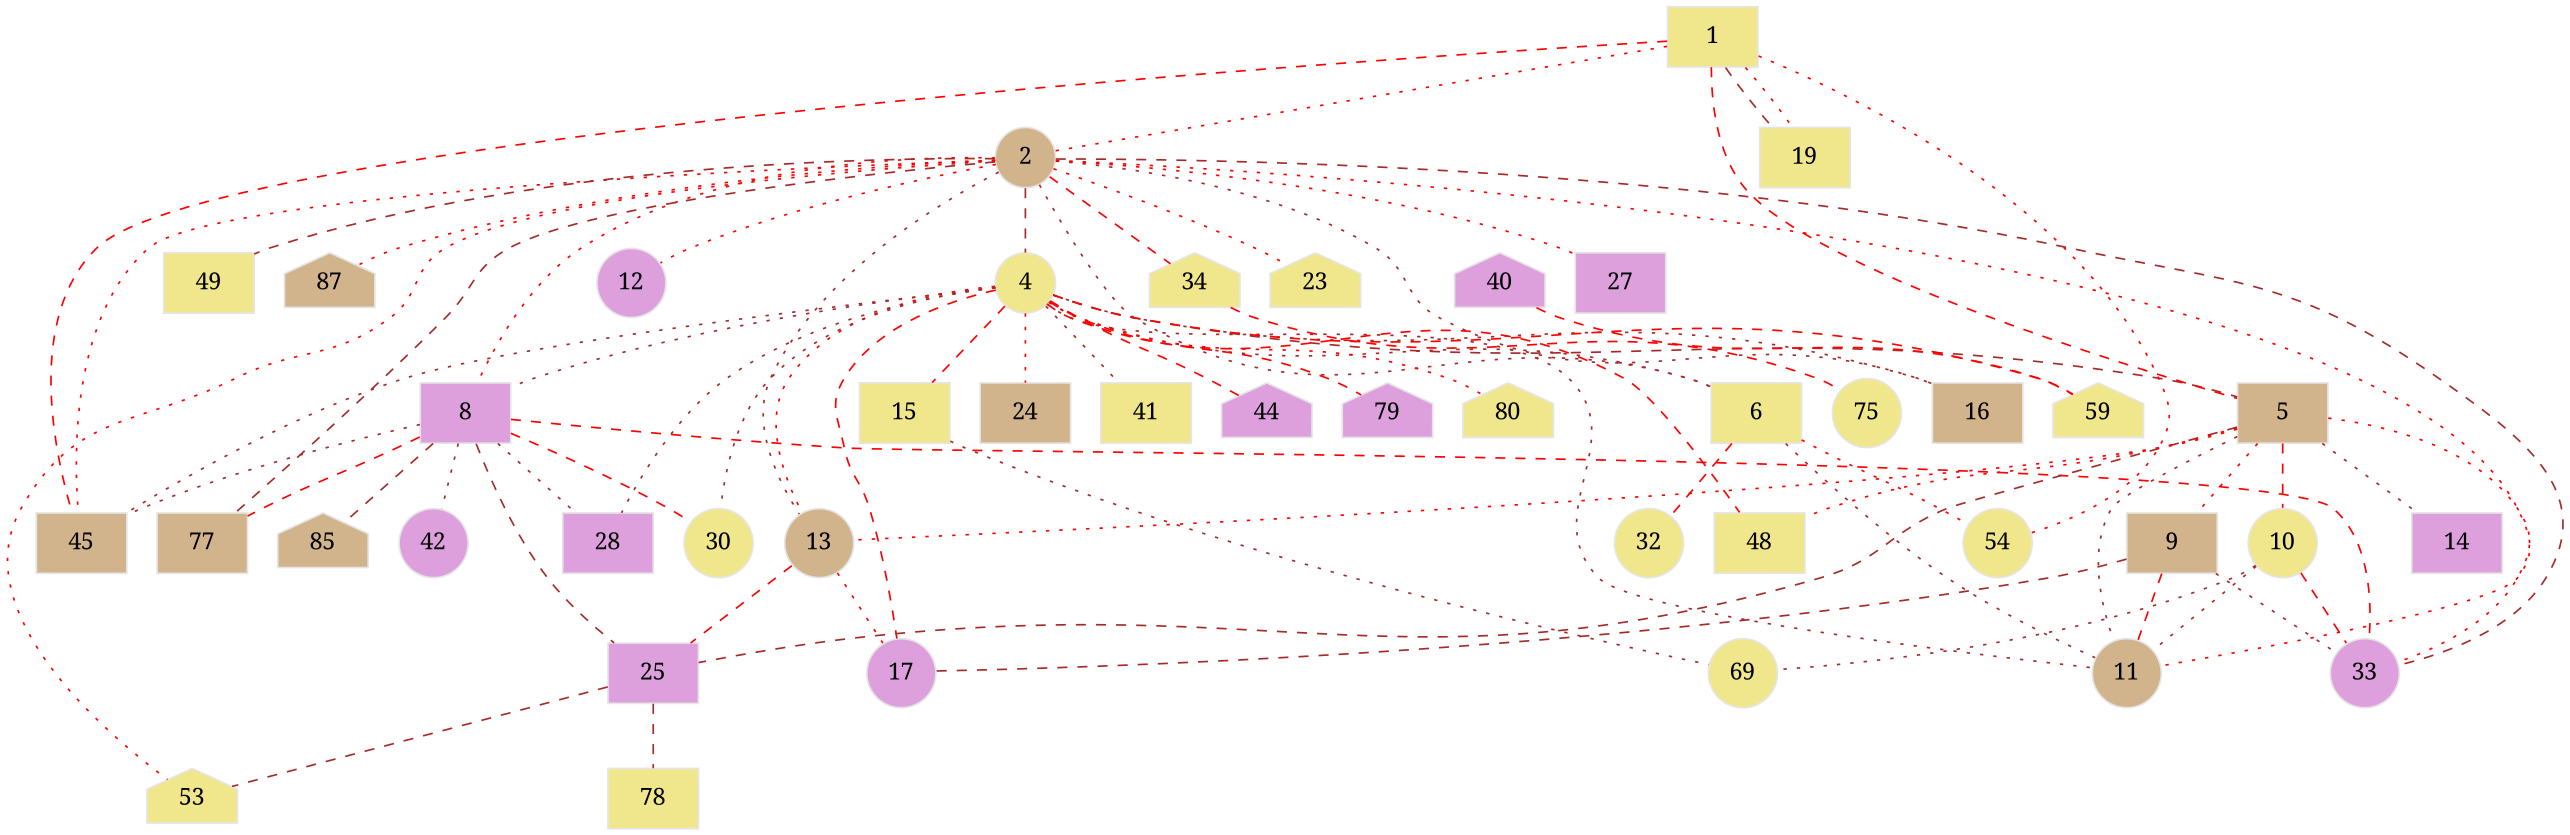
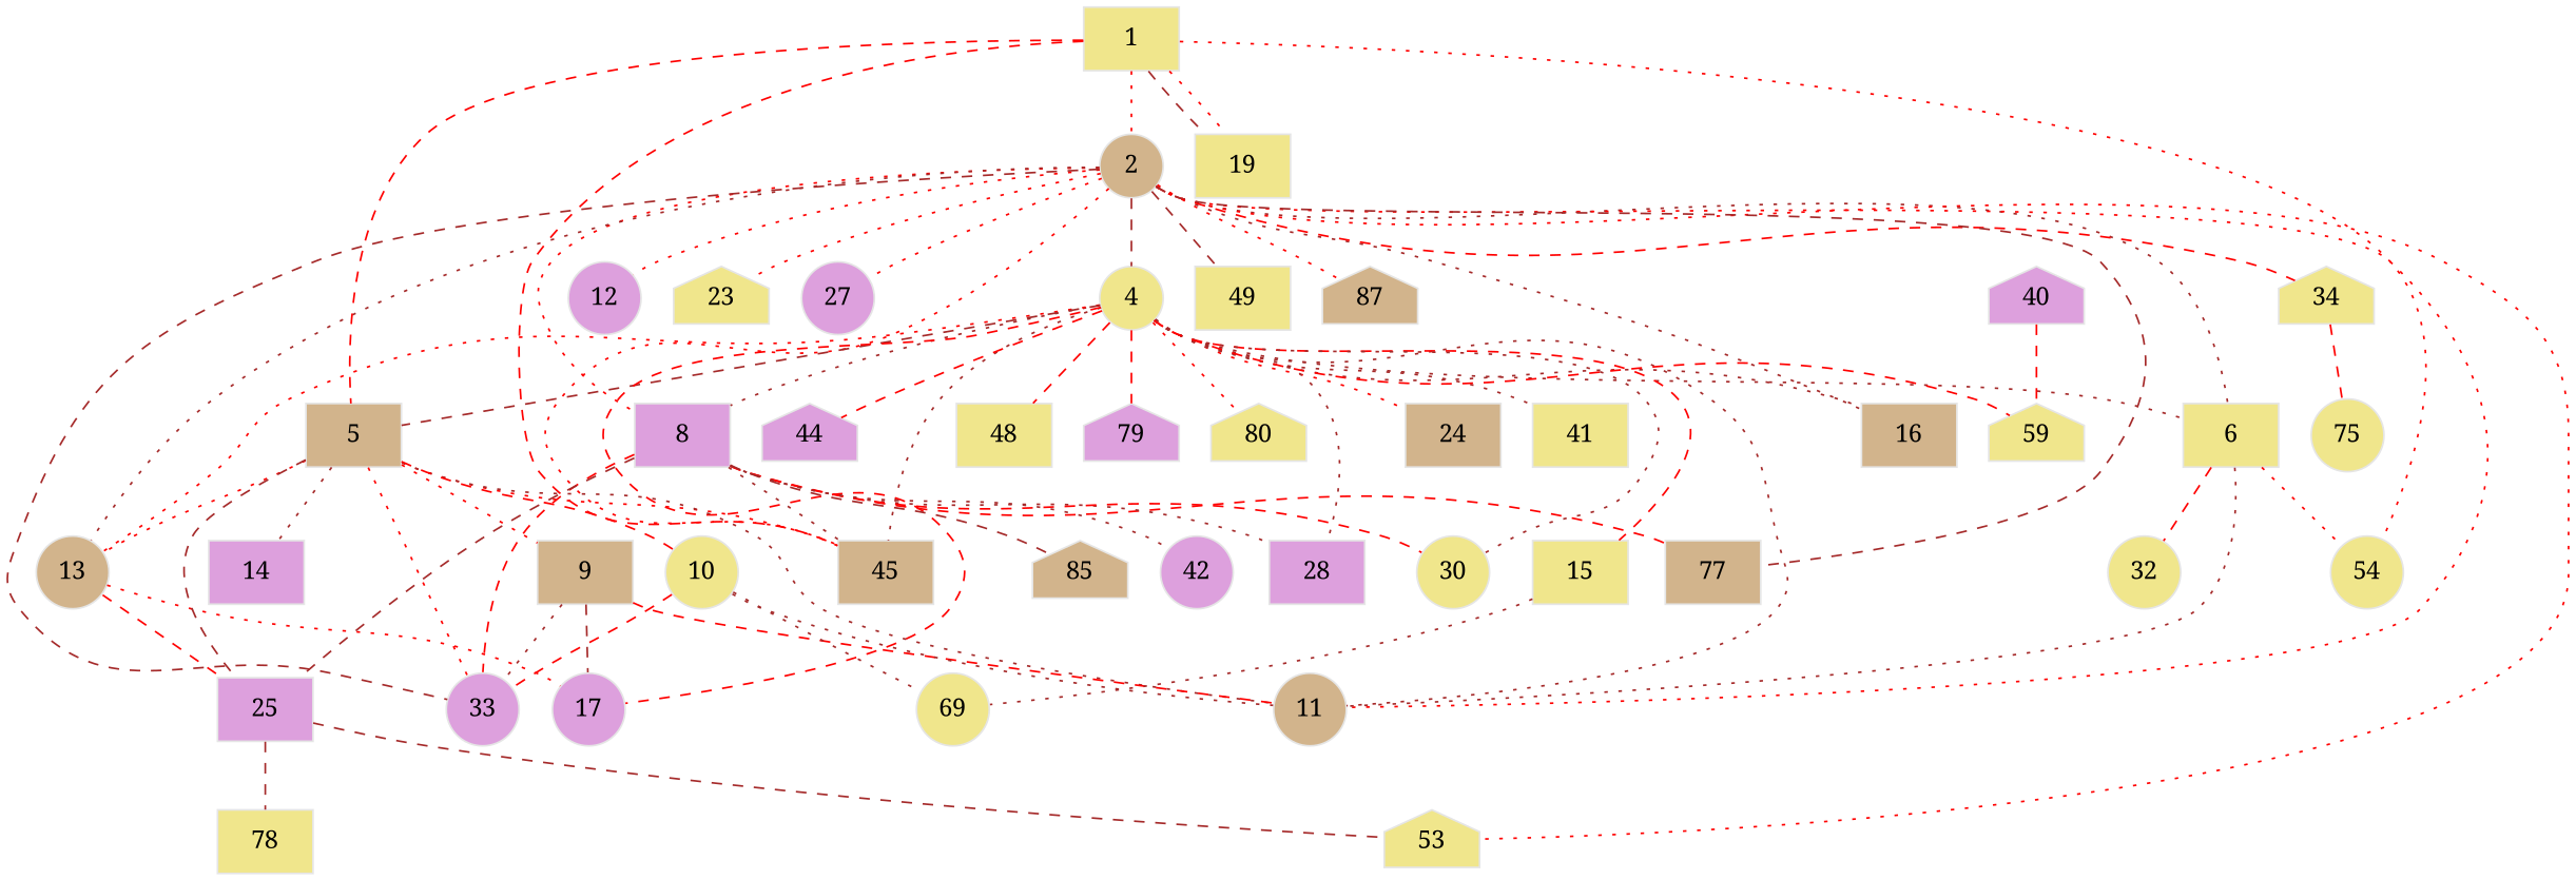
  graph {
    fontname="Noto Serif"
    node [color=gray90 fillcolor=khaki fontname="Noto Serif" shape=box style=filled]
    edge [color=red fontname="Noto Serif" style=dotted]
    2 [fillcolor=tan shape=circle super="+3+22+64"]
    45 [fillcolor=tan super="+88"]
    4 [shape=circle super="+20+67+7"]
    6
    8 [fillcolor=plum]
    11 [fillcolor=tan shape=circle super="+51+90"]
    12 [fillcolor=plum shape=circle super="+18"]
    13 [fillcolor=tan shape=circle super="+36"]
    16 [fillcolor=tan super="+38"]
    23 [shape=house]
-   27 [fillcolor=plum]
+   27 [fillcolor=plum shape=circle]
    33 [fillcolor=plum shape=circle super="+65"]
    34 [shape=house]
    49
    53 [shape=house]
    77 [fillcolor=tan]
    87 [fillcolor=tan shape=house]
    1
    5 [fillcolor=tan super="+50+52+31"]
    19 [super="+26"]
    54 [shape=circle super="+73"]
    9 [fillcolor=tan super="+47+74+83+56+86+62"]
    10 [shape=circle super="+21+29"]
    14 [fillcolor=plum]
    25 [fillcolor=plum super="+35"]
    15
    17 [fillcolor=plum shape=circle]
    24 [fillcolor=tan]
    28 [fillcolor=plum]
    30 [shape=circle]
    41
    44 [fillcolor=plum shape=house]
    48 [super="+58"]
    59 [shape=house super="+68"]
    79 [fillcolor=plum shape=house]
    80 [shape=house]
    32 [shape=circle]
    42 [fillcolor=plum shape=circle super="+72"]
    85 [fillcolor=tan shape=house]
    75 [shape=circle]
    69 [shape=circle]
    78
    40 [fillcolor=plum shape=house]
    2 -- 45 [weight=2]
    2 -- 4 [color=brown style=dashed weight=3]
    2 -- 6 [color=brown]
    2 -- 8
    2 -- 11
    2 -- 12
    2 -- 13 [color=brown]
    2 -- 16 [color=brown]
    2 -- 23
    2 -- 27
    2 -- 33 [color=brown style=dashed]
    2 -- 34 [style=dashed]
    2 -- 49 [color=brown style=dashed]
    2 -- 53
    2 -- 77 [color=brown style=dashed]
    2 -- 87
    4 -- 45 [color=brown weight=2]
    4 -- 6 [color=brown]
    4 -- 8 [color=brown]
    4 -- 11 [color=brown]
    4 -- 13
    4 -- 16 [color=brown]
    4 -- 5 [color=brown style=dashed]
    4 -- 15 [style=dashed]
    4 -- 17 [style=dashed]
    4 -- 24 [weight=2]
    4 -- 28 [color=brown]
    4 -- 30 [color=brown]
    4 -- 41 [color=brown]
    4 -- 44 [style=dashed]
    4 -- 48 [style=dashed]
    4 -- 59 [style=dashed]
    4 -- 79 [style=dashed]
    4 -- 80
    6 -- 11 [color=brown]
    6 -- 54
    6 -- 32 [style=dashed]
    8 -- 45 [color=brown]
    8 -- 33 [style=dashed]
    8 -- 77 [style=dashed]
    8 -- 25 [color=brown style=dashed]
    8 -- 28 [color=brown]
    8 -- 30 [style=dashed]
    8 -- 42 [color=brown]
    8 -- 85 [color=brown style=dashed]
    13 -- 25 [style=dashed]
    13 -- 17
    34 -- 75 [style=dashed]
    1 -- 2 [weight=2]
    1 -- 45 [style=dashed]
    1 -- 5 [style=dashed]
    1 -- 19 [color=brown style=dashed]
    1 -- 19
    1 -- 54
-   5 -- 48
+   5 -- 45
    5 -- 11 [color=brown]
    5 -- 13
    5 -- 33
    5 -- 9
    5 -- 10 [style=dashed weight=2]
    5 -- 14 [color=brown]
    5 -- 25 [color=brown style=dashed]
    9 -- 11 [style=dashed]
    9 -- 33 [color=brown]
    9 -- 17 [color=brown style=dashed]
    10 -- 11 [color=brown]
    10 -- 33 [style=dashed]
    10 -- 69 [color=brown]
    25 -- 53 [color=brown style=dashed]
    25 -- 78 [color=brown style=dashed]
    15 -- 69 [color=brown]
    40 -- 59 [style=dashed]
  }
